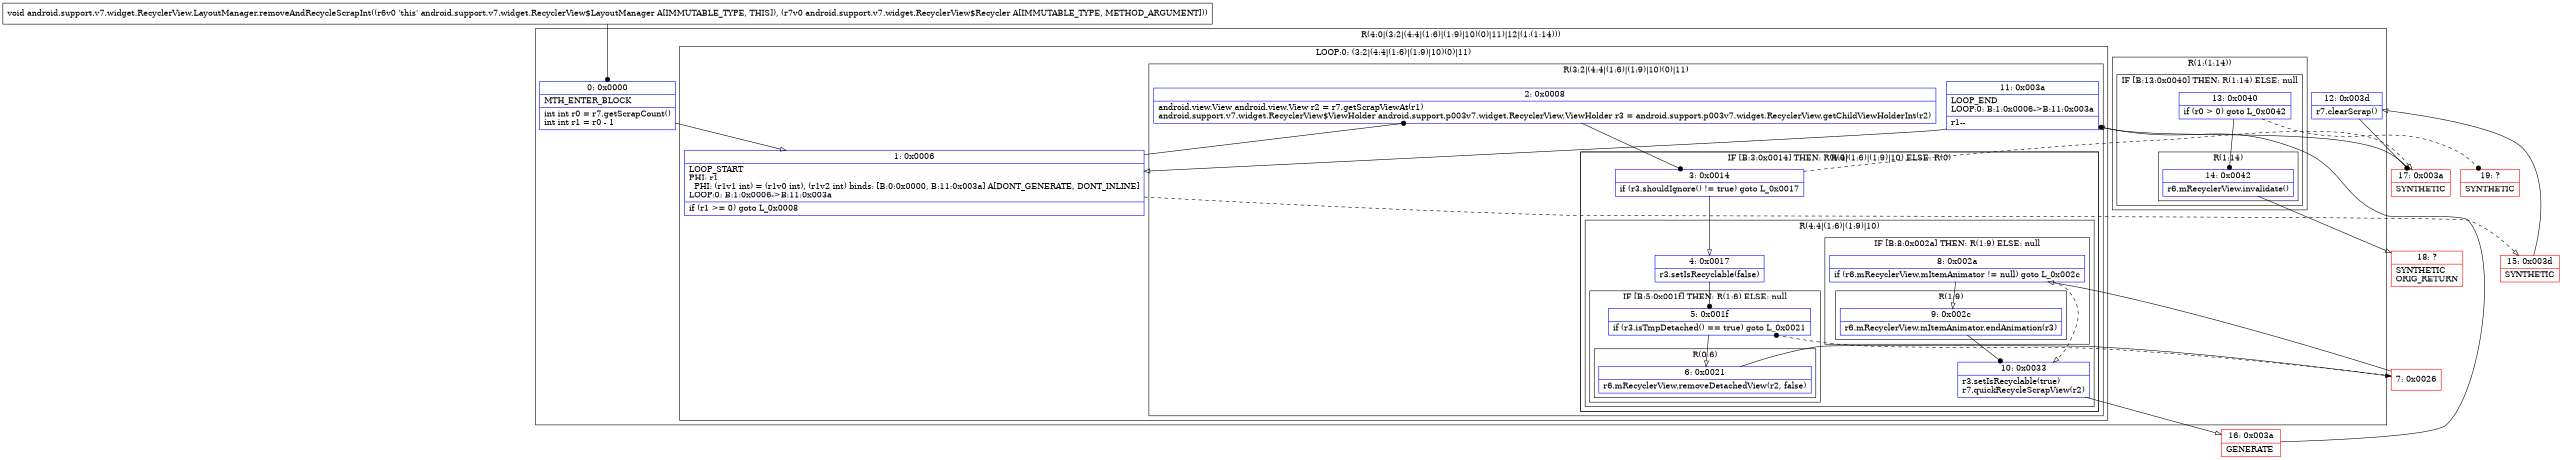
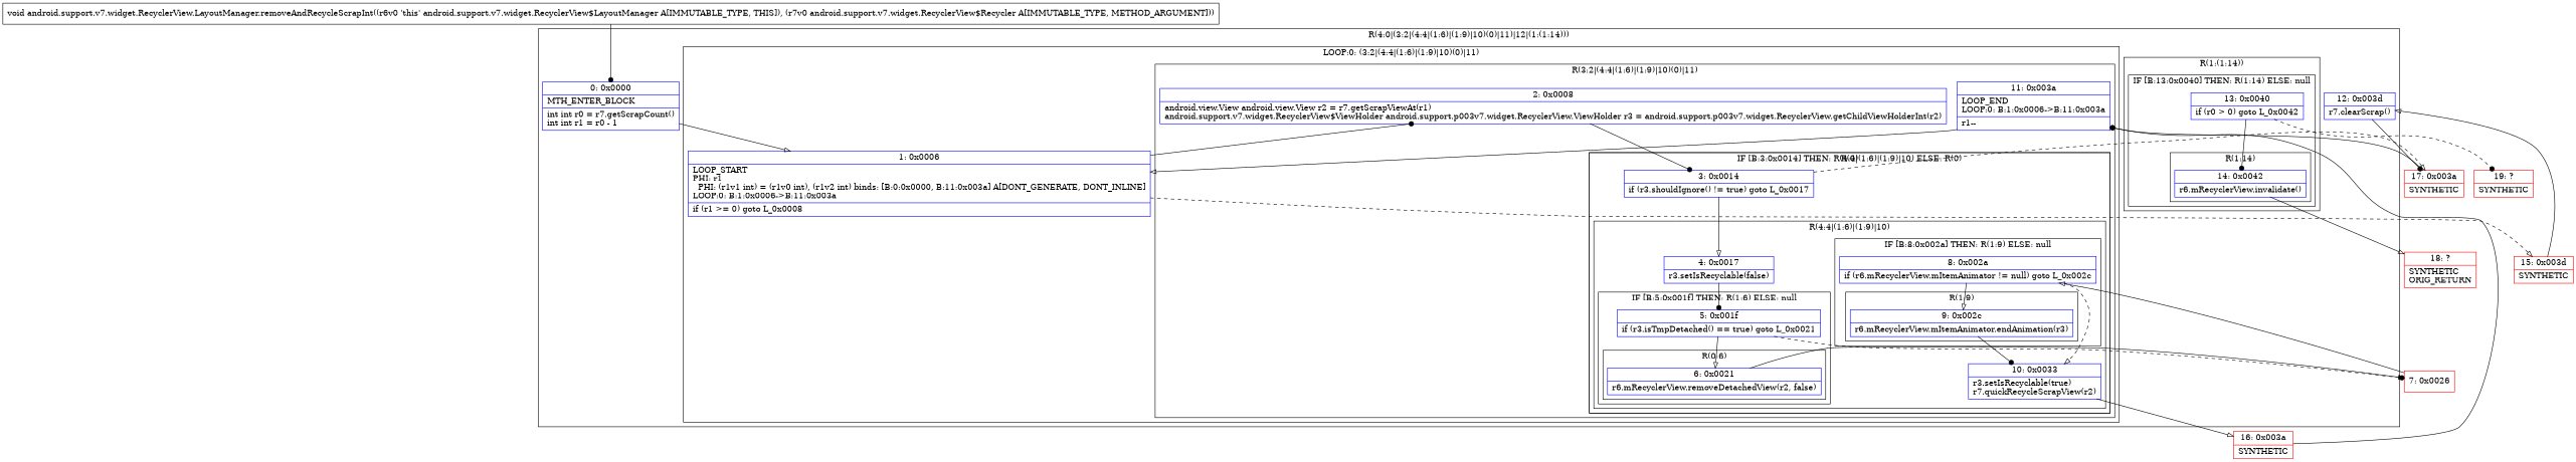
  digraph {
    node [color=blue shape=record]
    edge [arrowhead=onormal]
    n1 [label="{6\:\ 0x0021|r6.mRecyclerView.removeDetachedView(r2, false)\l}"]
    n2 [label="{5\:\ 0x001f|if (r3.isTmpDetached() == true) goto L_0x0021\l}"]
    n3 [label="{9\:\ 0x002c|r6.mRecyclerView.mItemAnimator.endAnimation(r3)\l}"]
    n4 [label="{8\:\ 0x002a|if (r6.mRecyclerView.mItemAnimator != null) goto L_0x002c\l}"]
    n5 [label="{4\:\ 0x0017|r3.setIsRecyclable(false)\l}"]
    n6 [label="{10\:\ 0x0033|r3.setIsRecyclable(true)\lr7.quickRecycleScrapView(r2)\l}"]
    n7 [label="{3\:\ 0x0014|if (r3.shouldIgnore() != true) goto L_0x0017\l}"]
    n8 [label="{2\:\ 0x0008|android.view.View android.view.View r2 = r7.getScrapViewAt(r1)\landroid.support.v7.widget.RecyclerView$ViewHolder android.support.p003v7.widget.RecyclerView.ViewHolder r3 = android.support.p003v7.widget.RecyclerView.getChildViewHolderInt(r2)\l}"]
    n9 [label="{11\:\ 0x003a|LOOP_END\lLOOP:0: B:1:0x0006\-\>B:11:0x003a\l|r1\-\-\l}"]
    n10 [label="{1\:\ 0x0006|LOOP_START\lPHI: r1 \l  PHI: (r1v1 int) = (r1v0 int), (r1v2 int) binds: [B:0:0x0000, B:11:0x003a] A[DONT_GENERATE, DONT_INLINE]\lLOOP:0: B:1:0x0006\-\>B:11:0x003a\l|if (r1 \>= 0) goto L_0x0008\l}"]
    n11 [label="{14\:\ 0x0042|r6.mRecyclerView.invalidate()\l}"]
    n12 [label="{13\:\ 0x0040|if (r0 \> 0) goto L_0x0042\l}"]
    n13 [label="{0\:\ 0x0000|MTH_ENTER_BLOCK\l|int int r0 = r7.getScrapCount()\lint int r1 = r0 \- 1\l}"]
    n14 [label="{12\:\ 0x003d|r7.clearScrap()\l}"]
    n15 [color=red label="{7\:\ 0x0026}"]
-   n16 [color=red label="{16\:\ 0x003a|GENERATE\l}"]
+   n16 [color=red label="{16\:\ 0x003a|SYNTHETIC\l}"]
    n17 [color=red label="{17\:\ 0x003a|SYNTHETIC\l}"]
    n18 [color=red label="{15\:\ 0x003d|SYNTHETIC\l}"]
    n19 [color=red label="{18\:\ ?|SYNTHETIC\lORIG_RETURN\l}"]
    n20 [color=red label="{19\:\ ?|SYNTHETIC\l}"]
    n21 [label="{void android.support.v7.widget.RecyclerView.LayoutManager.removeAndRecycleScrapInt((r6v0 'this' android.support.v7.widget.RecyclerView$LayoutManager A[IMMUTABLE_TYPE, THIS]), (r7v0 android.support.v7.widget.RecyclerView$Recycler A[IMMUTABLE_TYPE, METHOD_ARGUMENT])) }" color=""]
    subgraph cluster_1 {
      label="R(4:0|(3:2|(4:4|(1:6)|(1:9)|10)(0)|11)|12|(1:(1:14)))"
      n13
      n14
      subgraph cluster_2 {
        label="LOOP:0: (3:2|(4:4|(1:6)|(1:9)|10)(0)|11)"
        n10
        subgraph cluster_3 {
          label="R(3:2|(4:4|(1:6)|(1:9)|10)(0)|11)"
          n8
          n9
          subgraph cluster_4 {
            label="IF [B:3:0x0014] THEN: R(4:4|(1:6)|(1:9)|10) ELSE: R(0)"
            n7
            subgraph cluster_5 {
              label="R(4:4|(1:6)|(1:9)|10)"
              n5
              n6
              subgraph cluster_6 {
                label="IF [B:5:0x001f] THEN: R(1:6) ELSE: null"
                n2
                subgraph cluster_7 {
                  label="R(0:6)"
                  n1
                }
              }
              subgraph cluster_8 {
                label="IF [B:8:0x002a] THEN: R(1:9) ELSE: null"
                n4
                subgraph cluster_9 {
                  label="R(1:9)"
                  n3
                }
              }
            }
            subgraph cluster_10 {
              label="R(0)"
            }
          }
        }
      }
      subgraph cluster_11 {
        label="R(1:(1:14))"
        subgraph cluster_12 {
          label="IF [B:13:0x0040] THEN: R(1:14) ELSE: null"
          n12
          subgraph cluster_13 {
            label="R(1:14)"
            n11
          }
        }
      }
    }
    n1 -> n15 [arrowhead=""]
    n2 -> n1
-   n15 -> n2 [arrowhead=dot style=dashed]
+   n2 -> n15 [arrowhead=dot style=dashed]
    n3 -> n6 [arrowhead=dot]
    n4 -> n3
    n4 -> n6 [style=dashed]
    n5 -> n2 [arrowhead=dot]
    n6 -> n16
    n7 -> n5
    n7 -> n17 [style=dashed]
    n8 -> n7 [arrowhead=dot]
    n9 -> n10
    n10 -> n8 [arrowhead=dot]
    n10 -> n18 [style=dashed]
    n11 -> n19
    n12 -> n11 [arrowhead=dot]
    n12 -> n20 [arrowhead=dot style=dashed]
    n13 -> n10
    n14 -> n17 [arrowhead=dot]
    n15 -> n4
-   n16 -> n9
+   n16 -> n9 [arrowhead=dot]
    n17 -> n9 [arrowhead=dot]
    n18 -> n14
    n21 -> n13 [arrowhead=dot]
  }
